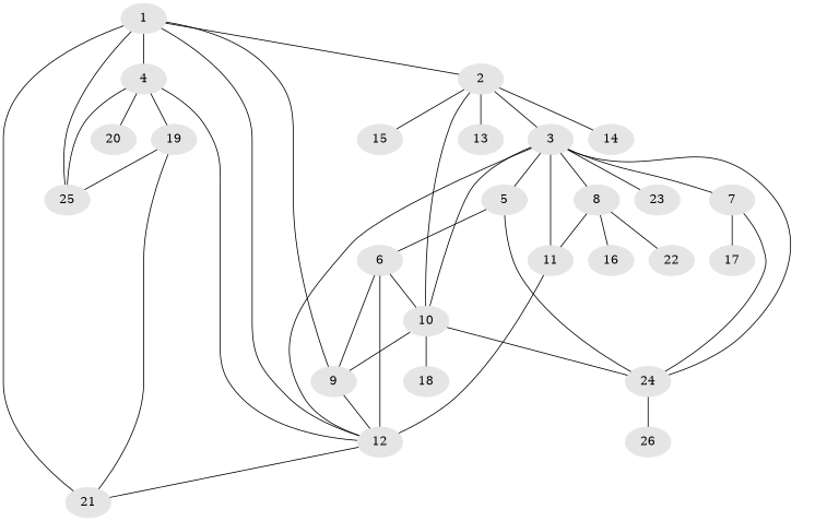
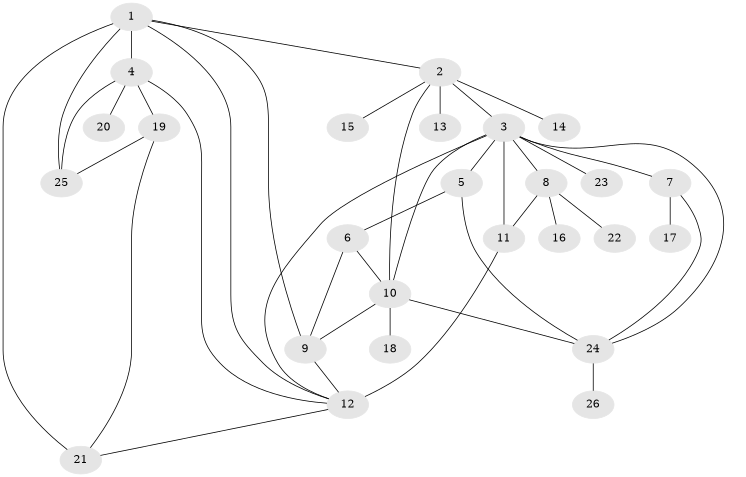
  graph {
    node [color=gray90 style=filled]
    edge [weight=1.0]
    1
    2
    4
    9
    12
    21
    25
    3
    10
    13
    14
    15
    19
    20
    5
    7
    8
    11
    23
    24
    18
    6
    17
    16
    22
    26
    1 -- 2
    1 -- 4 [weight=6.0]
    1 -- 9
    1 -- 12
    1 -- 21 [weight=2.0]
    1 -- 25
    2 -- 3 [weight=2.0]
    2 -- 10
    2 -- 13
    2 -- 14
    2 -- 15
    4 -- 12
    4 -- 25
    4 -- 19
    4 -- 20
    9 -- 12
    12 -- 21
    3 -- 12
    3 -- 10
    3 -- 5
    3 -- 7
    3 -- 8
    3 -- 11 [weight=11.0]
    3 -- 23
    3 -- 24
    10 -- 9
    10 -- 24
    10 -- 18
    19 -- 21
    19 -- 25
    5 -- 24
    5 -- 6
    7 -- 24
    7 -- 17
    8 -- 11
    8 -- 16
    8 -- 22
    11 -- 12
    24 -- 26
    6 -- 9
-   6 -- 12 [weight=5.0]
    6 -- 10
  }
